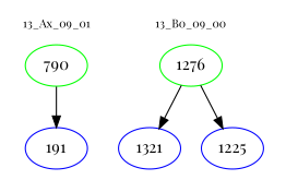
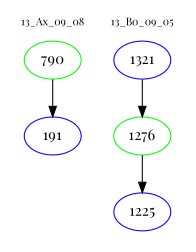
  digraph {
    fontname="Playfair Display"
    node [color=blue fontname="Playfair Display"]
    edge [color=black fontname="Playfair Display"]
    n1 [color=green label=790]
    n2 [label=191]
    n3 [color=green label=1276]
    n4 [label=1321]
    n5 [label=1225]
    subgraph cluster_1 {
      color=white
      fontsize=10
-     label="13_Ax_09_01"
+     label="13_Ax_09_08"
      n1
      n2
    }
    subgraph cluster_2 {
      color=white
      fontsize=10
-     label="13_B0_09_00"
+     label="13_B0_09_05"
      n3
      n4
      n5
    }
    n1 -> n2
-   n3 -> n4
+   n4 -> n3
    n3 -> n5
  }
